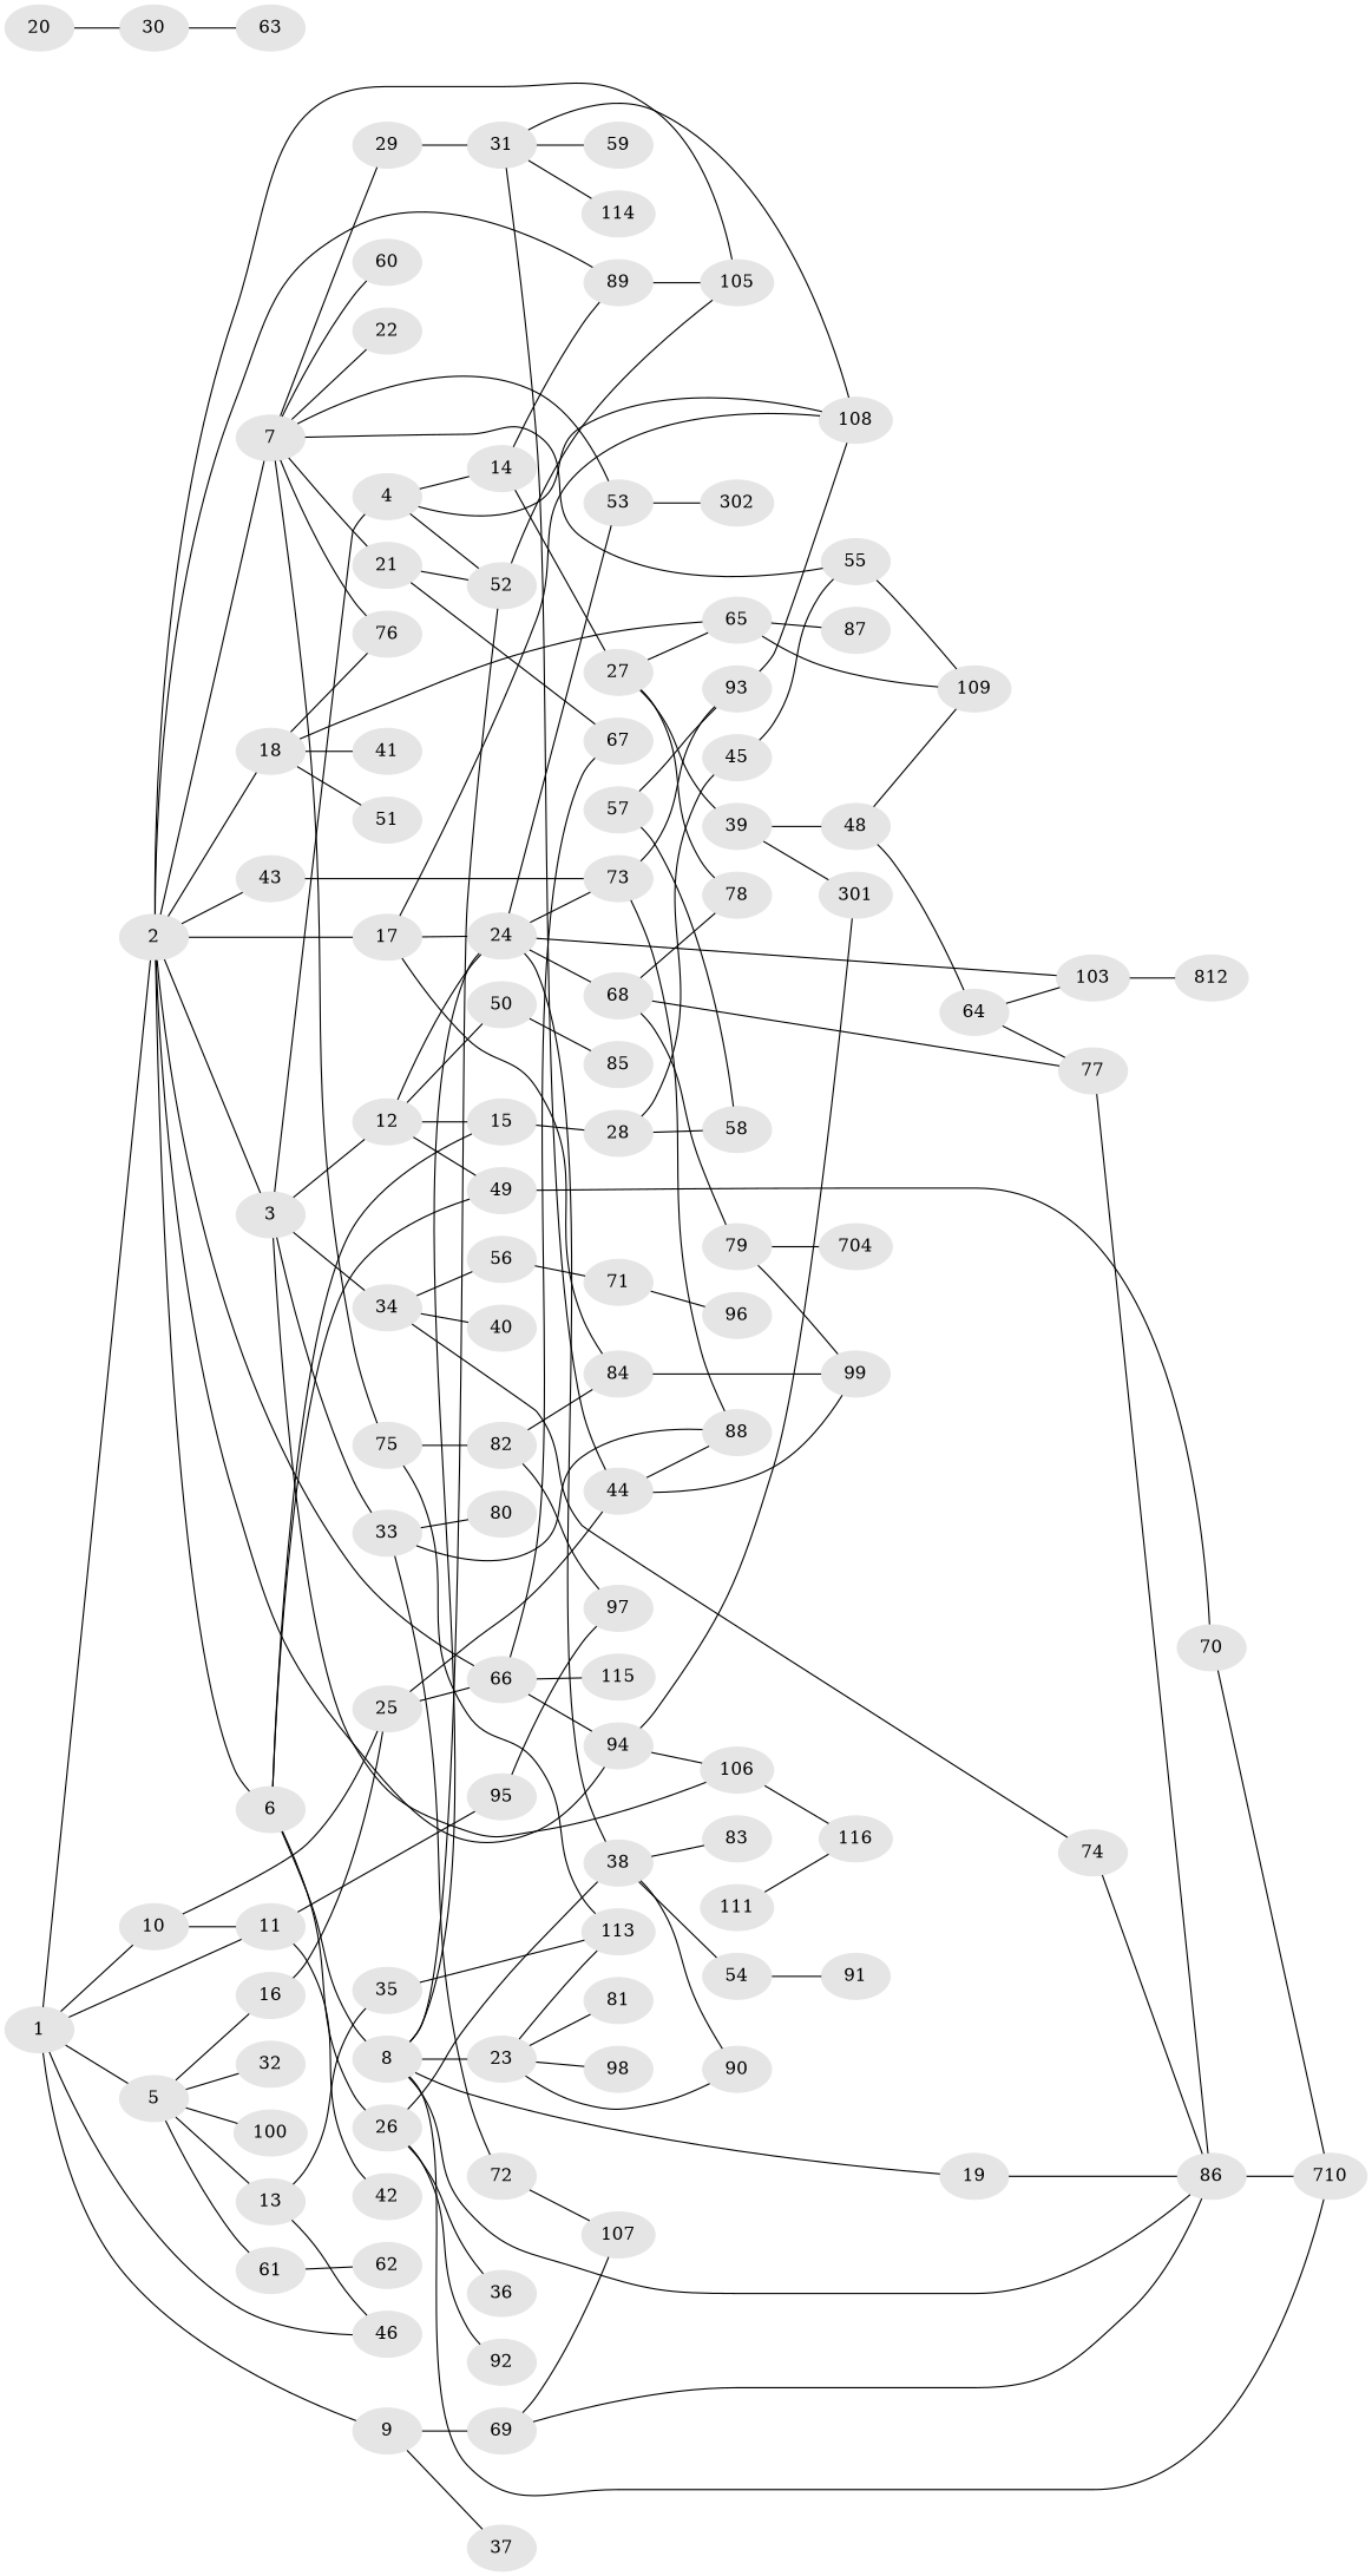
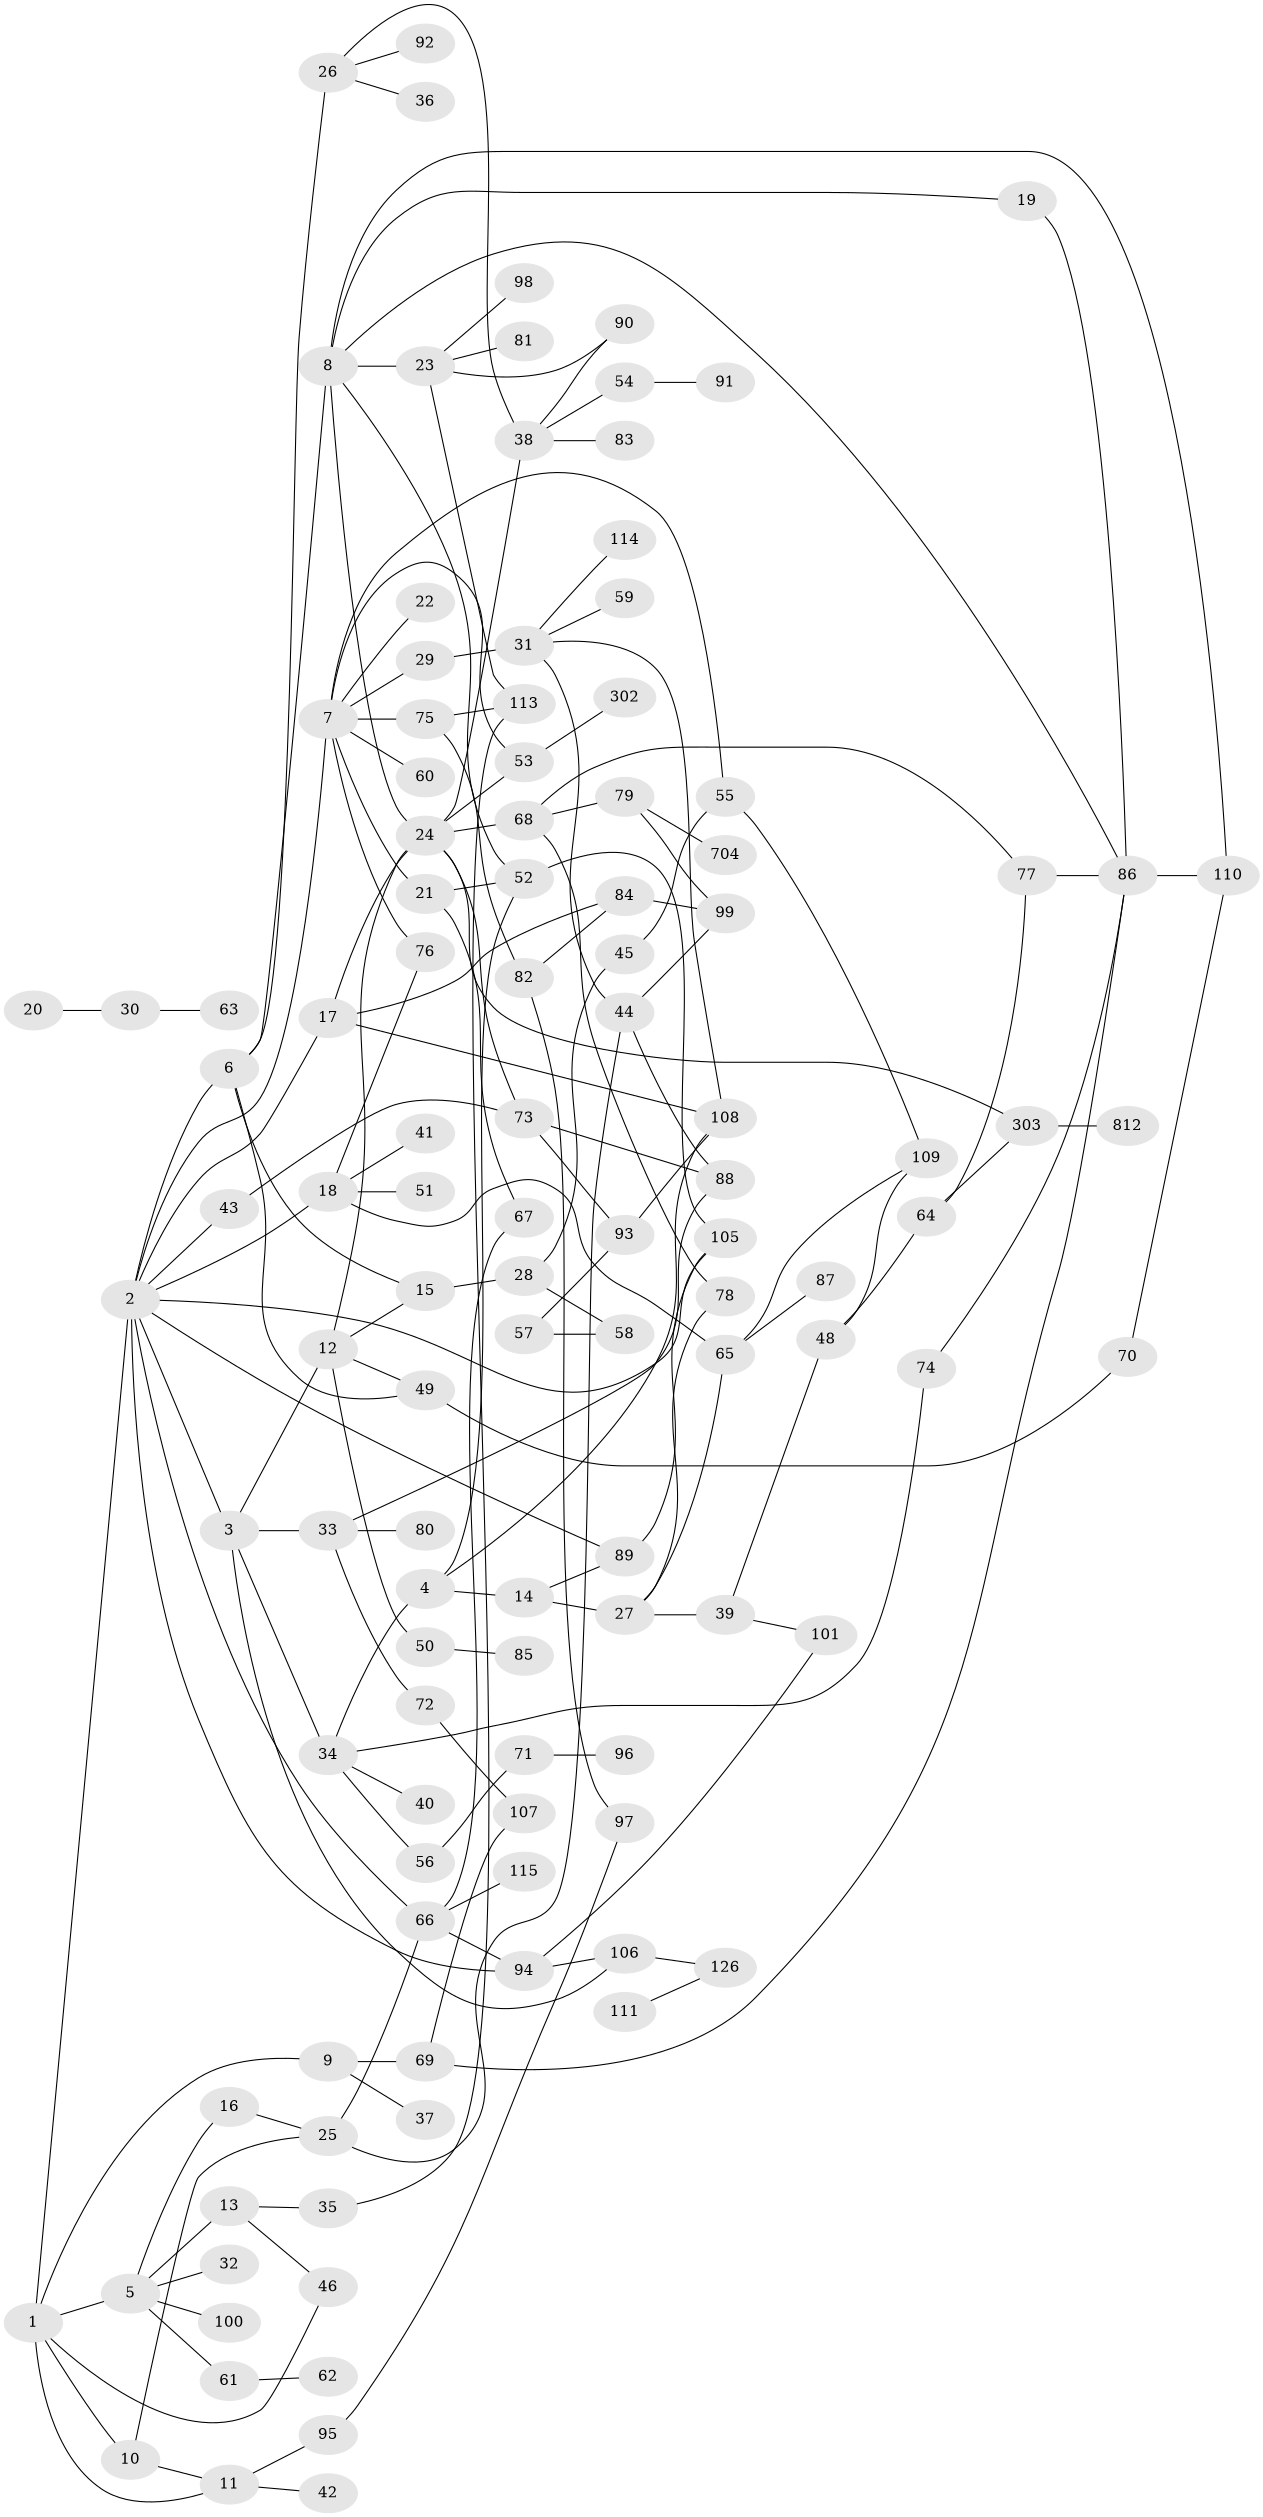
  graph {
    rankdir=LR
    node [color=gray90 style=filled]
    1
    2
    5
    9
    10
    11
    46
    3
    6
    7
    17
    18
    43
    66
    89
    94
    105
    13
    16
    32
    61
    100
    69
    37
    25
    42
    95
    86
    107
    4
    12
    33
    34
    106
    8
    15
    26
    49
    21
    22
    29
    53
    55
    60
    75
    76
    108
    24
    84
    41
    51
    65
    73
    67
    115
-   101 [label=301]
+   101
    14
    52
    50
    72
    80
    88
    40
    56
    74
-   116
+   116 [label=126]
    27
    35
    62
    19
    23
-   110 [label=710]
+   110
    28
    38
    36
    92
    70
    31
    n79 [label=302]
    109
    113
    82
    81
    90
    98
    68
-   103
+   103 [label=303]
    20
    30
    44
    97
    85
    39
    78
    45
    58
    99
    87
    63
    54
    83
    77
    79
    93
    n105 [label=812]
    48
    59
    114
    71
    91
    64
    57
    111
    96
    n115 [label=704]
    1 -- 2
    1 -- 5
    1 -- 9
    1 -- 10
    1 -- 11
    1 -- 46
    2 -- 3
    2 -- 6
    2 -- 7
    2 -- 17
    2 -- 18
    2 -- 43
    2 -- 66
    2 -- 89
    2 -- 94
    2 -- 105
    5 -- 13
    5 -- 16
    5 -- 32
    5 -- 61
    5 -- 100
    9 -- 69
    9 -- 37
    10 -- 11
    10 -- 25
    11 -- 42
    11 -- 95
-   3 -- 4
+   34 -- 4
    3 -- 12
    3 -- 33
    3 -- 34
    3 -- 106
    6 -- 8
    6 -- 15
    6 -- 26
    6 -- 49
    7 -- 21
    7 -- 22
    7 -- 29
    7 -- 53
    7 -- 55
    7 -- 60
    7 -- 75
    7 -- 76
    17 -- 108
    17 -- 24
    17 -- 84
    18 -- 76
    18 -- 41
    18 -- 51
    18 -- 65
    43 -- 73
    66 -- 94
    66 -- 67
    66 -- 115
    89 -- 105
    94 -- 106
    94 -- 101
    13 -- 46
    13 -- 35
    16 -- 25
    61 -- 62
    69 -- 86
    69 -- 107
    25 -- 66
    25 -- 44
    95 -- 97
    86 -- 110
    4 -- 108
    4 -- 14
    4 -- 52
    12 -- 15
    12 -- 49
    12 -- 24
    12 -- 50
    33 -- 72
    33 -- 80
    33 -- 88
    34 -- 40
    34 -- 56
    34 -- 74
    106 -- 116
    8 -- 86
    8 -- 24
    8 -- 52
    8 -- 19
    8 -- 23
    8 -- 110
    15 -- 28
    26 -- 38
    26 -- 36
    26 -- 92
    49 -- 70
    21 -- 67
    21 -- 52
    29 -- 31
    53 -- n79
    55 -- 109
    75 -- 113
    75 -- 82
    24 -- 53
    24 -- 73
    24 -- 38
    24 -- 68
    24 -- 103
    84 -- 99
    65 -- 109
    65 -- 87
    73 -- 88
    73 -- 93
    14 -- 89
    14 -- 27
    52 -- 105
    50 -- 85
    72 -- 107
    56 -- 71
    74 -- 86
    27 -- 65
    27 -- 39
    27 -- 78
    35 -- 113
    19 -- 86
    23 -- 113
    23 -- 81
    23 -- 90
    23 -- 98
    28 -- 45
    28 -- 58
    38 -- 90
    38 -- 54
    38 -- 83
    70 -- 110
    31 -- 108
    31 -- 44
    31 -- 59
    31 -- 114
    82 -- 84
    82 -- 97
    68 -- 78
    68 -- 77
    68 -- 79
    103 -- n105
    20 -- 30
    30 -- 63
    44 -- 88
    44 -- 99
    39 -- 101
    39 -- 48
    45 -- 55
    54 -- 91
    77 -- 86
    79 -- 99
    79 -- n115
    93 -- 108
    48 -- 109
    48 -- 64
    71 -- 96
    64 -- 103
    64 -- 77
    57 -- 58
    57 -- 93
    111 -- 116
  }
